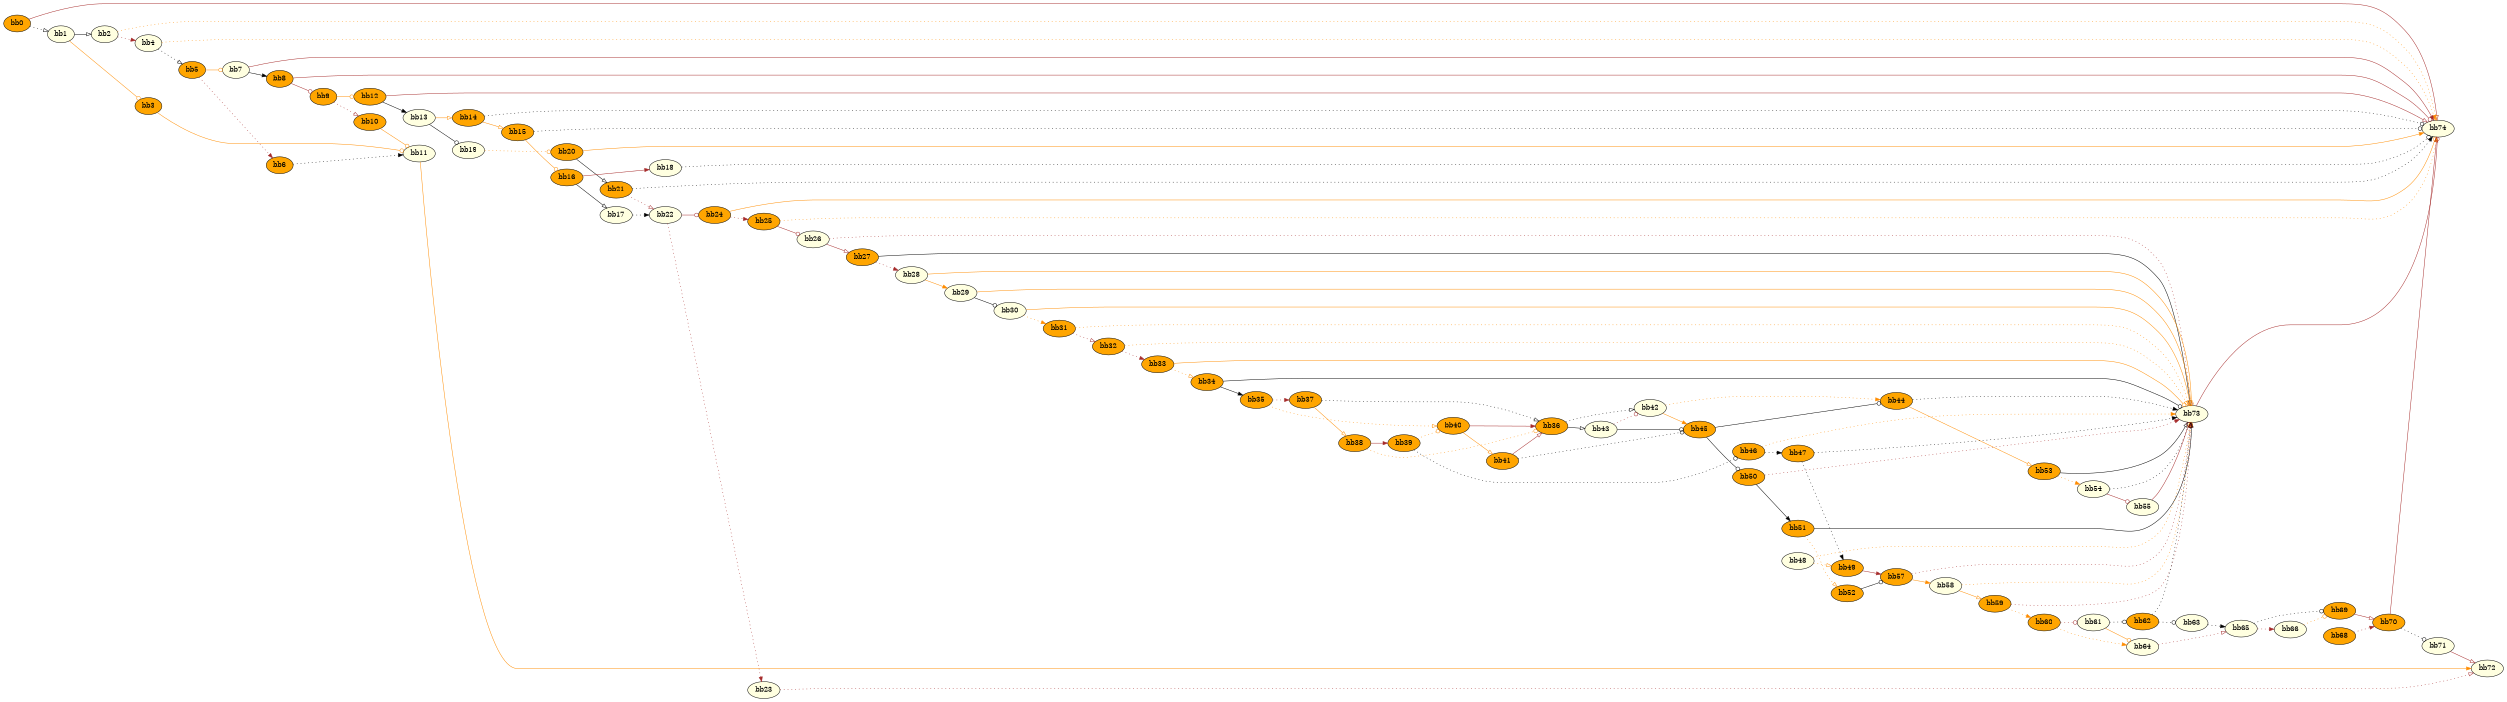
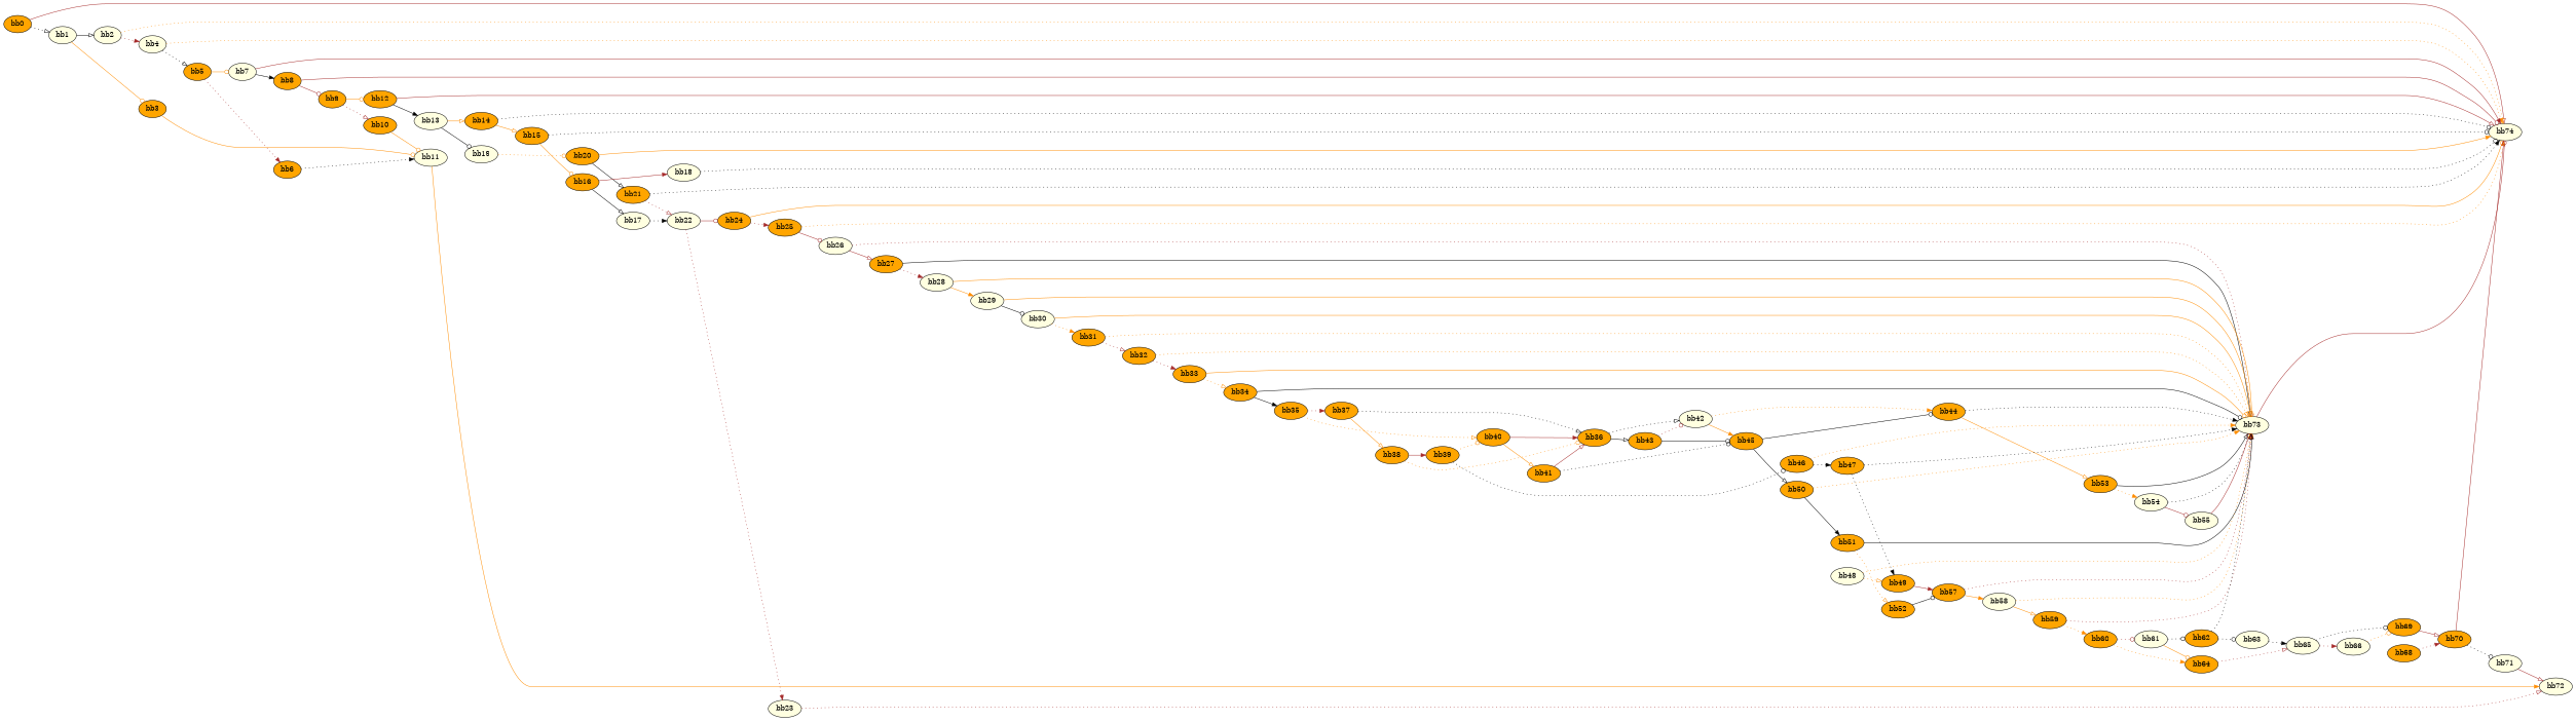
  digraph {
    rankdir=LR
    node [fillcolor=orange style=filled]
    edge [arrowhead=normal color=darkorange style=dotted]
    n1 [label="bb0\l"]
    n2 [fillcolor=lightyellow label="bb1\l"]
    n3 [fillcolor=lightyellow label="bb74\l"]
    n4 [fillcolor=lightyellow label="bb2\l"]
    n5 [label="bb3\l"]
    n6 [fillcolor=lightyellow label="bb4\l"]
    n7 [fillcolor=lightyellow label="bb11\l"]
    n8 [label="bb5\l"]
    n9 [fillcolor=lightyellow label="bb72\l"]
    n10 [label="bb6\l"]
    n11 [fillcolor=lightyellow label="bb7\l"]
    n12 [label="bb8\l"]
    n13 [label="bb9\l"]
    n14 [label="bb10\l"]
    n15 [label="bb12\l"]
    n16 [fillcolor=lightyellow label="bb13\l"]
    n17 [label="bb14\l"]
    n18 [fillcolor=lightyellow label="bb19\l"]
    n19 [label="bb15\l"]
    n20 [label="bb20\l"]
    n21 [label="bb16\l"]
    n22 [fillcolor=lightyellow label="bb17\l"]
    n23 [fillcolor=lightyellow label="bb18\l"]
    n24 [fillcolor=lightyellow label="bb22\l"]
    n25 [label="bb21\l"]
    n26 [fillcolor=lightyellow label="bb23\l"]
    n27 [label="bb24\l"]
    n28 [label="bb25\l"]
    n29 [fillcolor=lightyellow label="bb26\l"]
    n30 [label="bb27\l"]
    n31 [fillcolor=lightyellow label="bb73\l"]
    n32 [fillcolor=lightyellow label="bb28\l"]
    n33 [fillcolor=lightyellow label="bb29\l"]
    n34 [fillcolor=lightyellow label="bb30\l"]
    n35 [label="bb31\l"]
    n36 [label="bb32\l"]
    n37 [label="bb33\l"]
    n38 [label="bb34\l"]
    n39 [label="bb35\l"]
    n40 [label="bb37\l"]
    n41 [label="bb40\l"]
    n42 [label="bb36\l"]
    n43 [label="bb38\l"]
    n44 [label="bb41\l"]
    n45 [fillcolor=lightyellow label="bb42\l"]
-   n46 [fillcolor=lightyellow label="bb43\l"]
+   n46 [label="bb43\l"]
    n47 [label="bb45\l"]
    n48 [label="bb44\l"]
    n49 [label="bb39\l"]
    n50 [label="bb46\l"]
    n51 [label="bb47\l"]
    n52 [label="bb50\l"]
    n53 [label="bb53\l"]
    n54 [fillcolor=lightyellow label="bb54\l"]
    n55 [label="bb51\l"]
    n56 [label="bb49\l"]
    n57 [fillcolor=lightyellow label="bb48\l"]
    n58 [label="bb57\l"]
    n59 [fillcolor=lightyellow label="bb58\l"]
    n60 [label="bb52\l"]
    n61 [fillcolor=lightyellow label="bb55\l"]
    n62 [label="bb59\l"]
    n63 [label="bb60\l"]
    n64 [fillcolor=lightyellow label="bb61\l"]
-   n65 [fillcolor=lightyellow label="bb64\l"]
+   n65 [label="bb64\l"]
    n66 [label="bb62\l"]
    n67 [fillcolor=lightyellow label="bb65\l"]
    n68 [fillcolor=lightyellow label="bb63\l"]
    n69 [fillcolor=lightyellow label="bb66\l"]
    n70 [label="bb69\l"]
    n71 [label="bb70\l"]
    n72 [label="bb68\l"]
    n73 [fillcolor=lightyellow label="bb71\l"]
    n1 -> n2 [arrowhead=onormal color=black]
    n1 -> n3 [arrowhead=onormal color=brown style=solid]
    n2 -> n4 [arrowhead=onormal color=black style=solid]
    n2 -> n5 [arrowhead=odot style=solid]
    n4 -> n3 [arrowhead=onormal]
    n4 -> n6 [color=brown]
    n5 -> n7 [arrowhead=odot style=solid]
    n6 -> n3
    n6 -> n8 [arrowhead=onormal color=black]
    n7 -> n9 [style=solid]
    n8 -> n10 [color=brown]
    n8 -> n11 [arrowhead=odot style=solid]
    n10 -> n7 [color=black]
    n11 -> n3 [color=brown style=solid]
    n11 -> n12 [color=black style=solid]
    n12 -> n3 [arrowhead=odot color=brown style=solid]
    n12 -> n13 [arrowhead=odot color=brown style=solid]
    n13 -> n14 [arrowhead=onormal color=brown]
    n13 -> n15 [arrowhead=odot style=solid]
    n14 -> n7 [arrowhead=odot style=solid]
    n15 -> n3 [arrowhead=onormal color=brown style=solid]
    n15 -> n16 [color=black style=solid]
    n16 -> n17 [arrowhead=onormal style=solid]
    n16 -> n18 [arrowhead=odot color=black style=solid]
    n17 -> n3 [arrowhead=odot color=black]
    n17 -> n19 [arrowhead=onormal style=solid]
    n18 -> n20 [arrowhead=odot]
    n19 -> n3 [arrowhead=odot color=black]
    n19 -> n21 [arrowhead=odot style=solid]
    n20 -> n3 [style=solid]
    n20 -> n25 [arrowhead=onormal color=black style=solid]
    n21 -> n22 [arrowhead=onormal color=black style=solid]
    n21 -> n23 [color=brown style=solid]
    n22 -> n24 [color=black]
    n23 -> n3 [arrowhead=odot color=black]
    n24 -> n26 [color=brown]
    n24 -> n27 [arrowhead=odot color=brown style=solid]
    n25 -> n3 [color=black]
    n25 -> n24 [arrowhead=onormal color=brown]
    n26 -> n9 [arrowhead=onormal color=brown]
    n27 -> n3 [arrowhead=odot style=solid]
    n27 -> n28 [color=brown]
    n28 -> n3
    n28 -> n29 [arrowhead=odot color=brown style=solid]
    n29 -> n30 [arrowhead=onormal color=brown style=solid]
    n29 -> n31 [arrowhead=odot color=brown]
    n30 -> n31 [arrowhead=onormal color=black style=solid]
    n30 -> n32 [color=brown]
    n31 -> n3 [arrowhead=odot color=brown style=solid]
    n32 -> n31 [arrowhead=odot style=solid]
    n32 -> n33 [style=solid]
    n33 -> n31 [arrowhead=onormal style=solid]
    n33 -> n34 [arrowhead=odot color=black style=solid]
    n34 -> n31 [arrowhead=odot style=solid]
    n34 -> n35
    n35 -> n31 [arrowhead=onormal]
    n35 -> n36 [arrowhead=onormal color=brown]
    n36 -> n31 [arrowhead=onormal]
    n36 -> n37 [color=brown]
    n37 -> n31 [arrowhead=odot style=solid]
    n37 -> n38 [arrowhead=onormal]
    n38 -> n31 [arrowhead=odot color=black style=solid]
    n38 -> n39 [color=black style=solid]
    n39 -> n40 [color=brown]
    n39 -> n41 [arrowhead=onormal]
    n40 -> n42 [arrowhead=onormal color=black]
    n40 -> n43 [arrowhead=onormal style=solid]
    n41 -> n42 [color=brown style=solid]
    n41 -> n44 [arrowhead=onormal style=solid]
    n42 -> n45 [arrowhead=onormal color=black]
    n42 -> n46 [arrowhead=onormal color=black style=solid]
    n43 -> n42 [arrowhead=odot]
    n43 -> n49 [color=brown style=solid]
    n44 -> n42 [arrowhead=onormal color=brown style=solid]
    n44 -> n47 [arrowhead=odot color=black]
    n45 -> n47 [style=solid]
    n45 -> n48
    n46 -> n45 [arrowhead=odot color=brown]
    n46 -> n47 [arrowhead=odot color=black style=solid]
    n47 -> n48 [arrowhead=odot color=black style=solid]
-   n47 -> n52 [arrowhead=odot color=black style=solid]
+   n47 -> n52 [arrowhead=onormal color=black style=solid]
    n48 -> n31 [color=black]
    n48 -> n53 [arrowhead=onormal style=solid]
    n49 -> n41 [arrowhead=odot]
    n49 -> n50 [arrowhead=odot color=black]
    n50 -> n31
    n50 -> n51 [color=black]
    n51 -> n31 [color=black]
    n51 -> n56 [color=black]
-   n52 -> n31 [color=brown]
+   n52 -> n31
    n52 -> n55 [color=black style=solid]
    n53 -> n31 [arrowhead=onormal color=black style=solid]
    n53 -> n54
    n54 -> n31 [arrowhead=odot color=black]
    n54 -> n61 [arrowhead=odot color=brown style=solid]
    n55 -> n31 [color=black style=solid]
    n55 -> n60 [arrowhead=onormal]
    n56 -> n58 [color=brown style=solid]
    n57 -> n31
    n57 -> n56 [arrowhead=onormal]
    n58 -> n31 [color=brown]
    n58 -> n59 [style=solid]
    n59 -> n31 [arrowhead=odot]
    n59 -> n62 [arrowhead=onormal style=solid]
    n60 -> n58 [arrowhead=odot color=black style=solid]
    n61 -> n31 [arrowhead=odot color=brown style=solid]
    n62 -> n31 [arrowhead=onormal color=brown]
    n62 -> n63
    n63 -> n64 [arrowhead=odot color=brown]
    n63 -> n65
    n64 -> n65 [arrowhead=odot style=solid]
    n64 -> n66 [arrowhead=odot color=black]
    n65 -> n67 [arrowhead=onormal color=brown]
    n66 -> n31 [arrowhead=onormal color=black]
    n66 -> n68 [arrowhead=odot color=black]
    n67 -> n69 [color=brown]
    n67 -> n70 [arrowhead=odot color=black]
    n68 -> n67 [color=black]
    n69 -> n70 [arrowhead=odot]
    n70 -> n71 [arrowhead=onormal color=brown style=solid]
    n71 -> n3 [arrowhead=onormal color=brown style=solid]
    n71 -> n73 [arrowhead=odot color=black]
    n72 -> n71 [color=brown]
    n73 -> n9 [arrowhead=onormal color=brown style=solid]
  }
